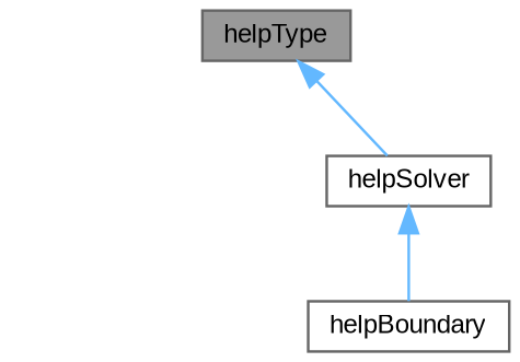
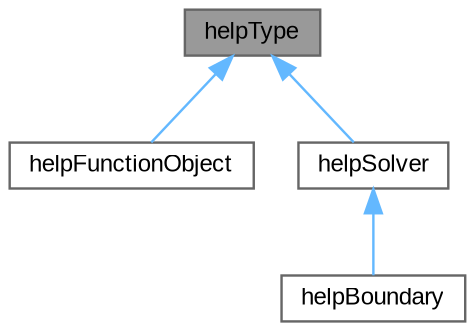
  digraph {
    fontname="Liberation Sans"
    node [color=gray40 fillcolor=white fontname="Liberation Sans" fontsize=10 shape=box style=filled]
    edge [color=steelblue1 dir=back fontname="Liberation Sans" fontsize=10 labelfontname=Helvetica labelfontsize=10 style=solid]
    n1 [fillcolor=grey60 fontcolor=black height=0.2 label=helpType width=0.4]
+   n2 [height=0.2 label=helpFunctionObject width=0.4]
    n3 [height=0.2 label=helpSolver width=0.4]
    n4 [height=0.2 label=helpBoundary width=0.4]
+   n1 -> n2
    n1 -> n3
    n3 -> n4
  }
